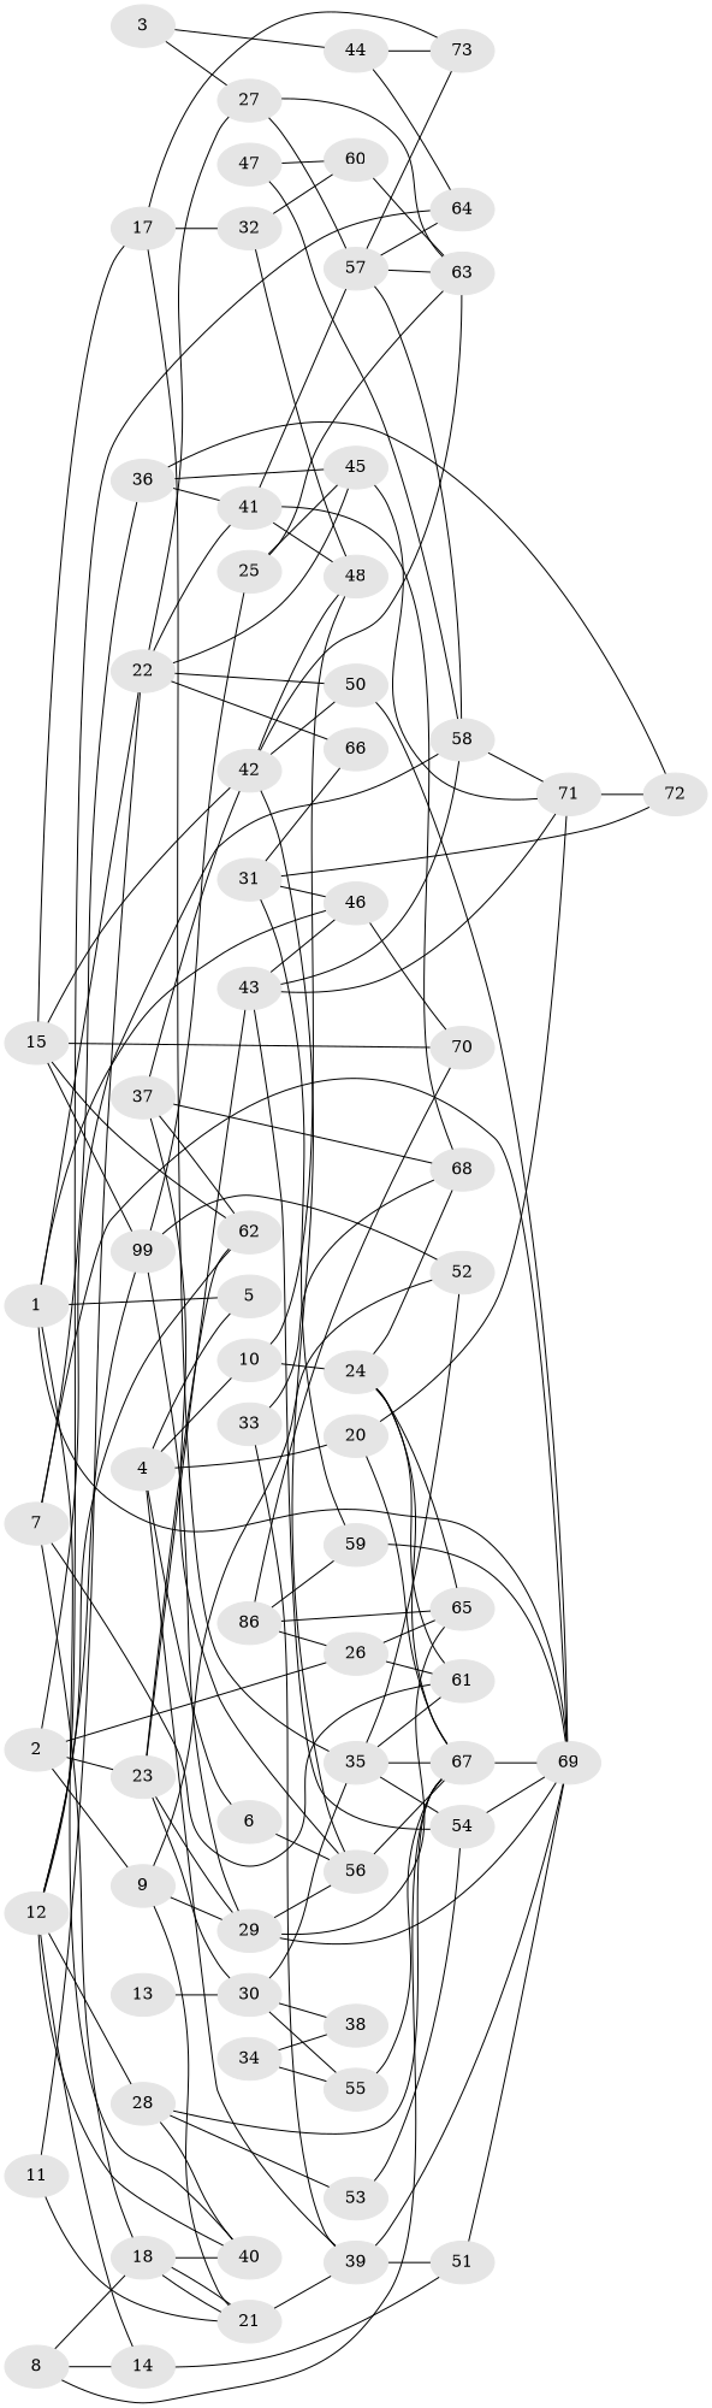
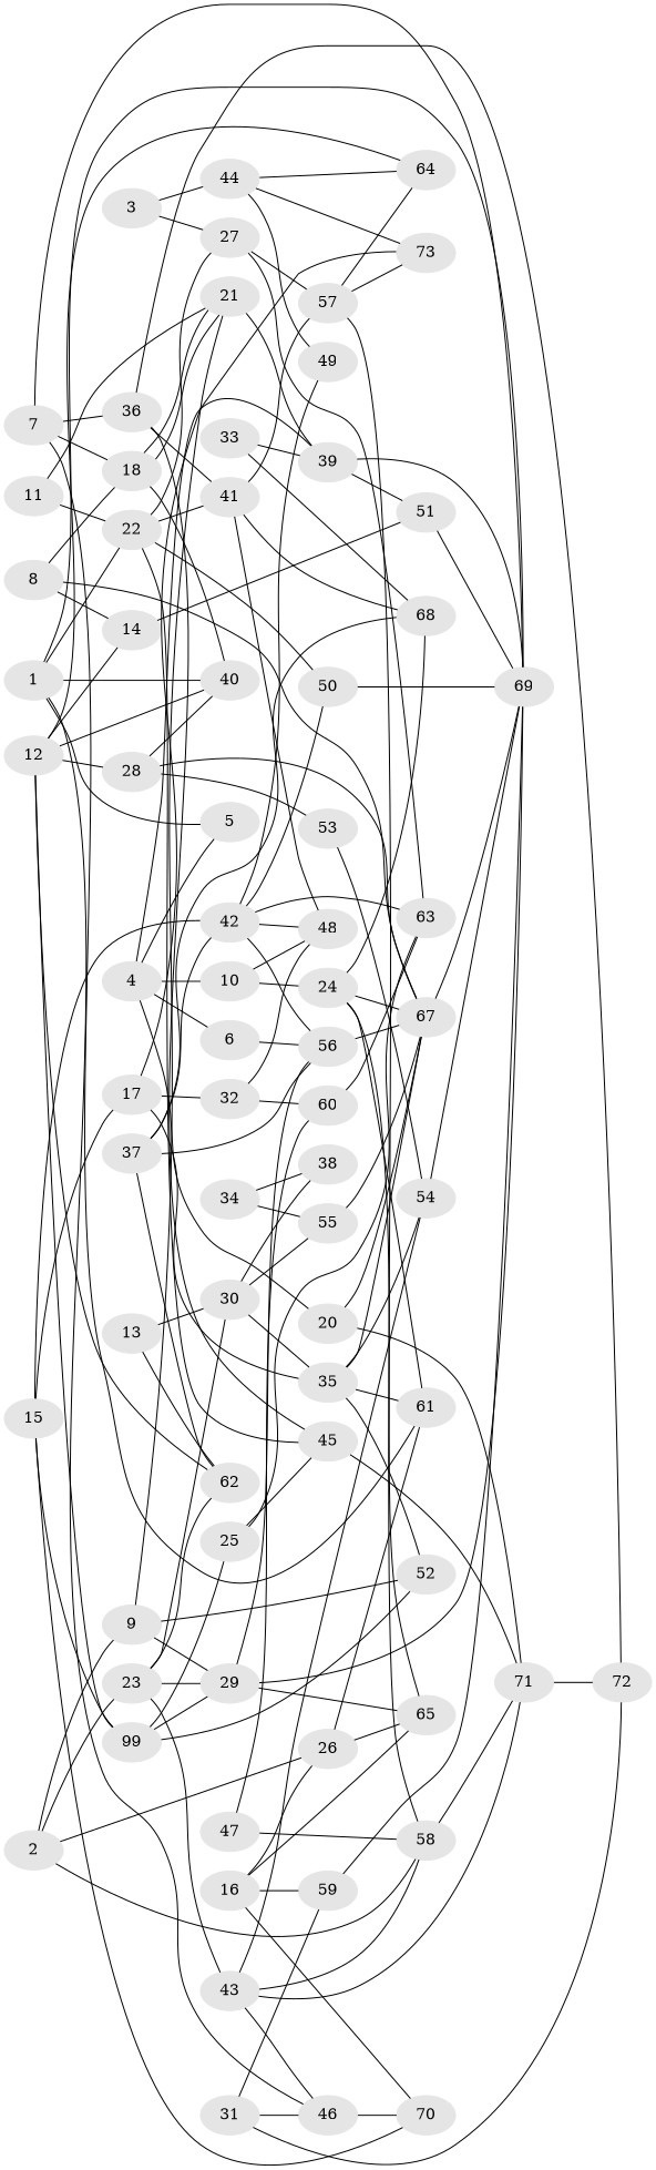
  graph {
    rankdir=LR
    node [color=gray90 style=filled]
    1
    5
    22
    40
    46
    69
    27
    41
    45
    50
-   66
    70
    2
    9
    23
    26
    58
    21
    29
    52
    30
    62
    43
    61
    65
    71
    3
    44
    63
    57
    64
    73
+   49
    4
    6
    10
    20
    39
    56
    24
    48
    67
    51
    7
    18
    36
    72
    55
    8
    14
    68
    11
    12
    n54 [label=99]
    28
    25
    53
    13
    38
    35
    15
    17
    42
    32
-   16 [label=86]
+   16
    59
    60
    54
    31
    33
    34
    37
    47
    1 -- 5
    1 -- 22
    1 -- 40
    1 -- 46
    1 -- 69
    22 -- 27
    22 -- 41
    22 -- 45
    22 -- 50
-   22 -- 66
    46 -- 70
    27 -- 63
    27 -- 57
    41 -- 57
    41 -- 48
    41 -- 68
    45 -- 71
    50 -- 69
    2 -- 9
    2 -- 23
    2 -- 26
    2 -- 58
    9 -- 21
    9 -- 29
    9 -- 52
    23 -- 29
    23 -- 30
    23 -- 62
    23 -- 43
    26 -- 61
    26 -- 65
    58 -- 71
    21 -- 39
    29 -- 69
    29 -- 65
    29 -- 56
    30 -- 55
    30 -- 38
    30 -- 35
    43 -- 46
    43 -- 58
    43 -- 71
    43 -- 54
    71 -- 72
    3 -- 27
    3 -- 44
    44 -- 64
    44 -- 73
+   44 -- 49
    57 -- 58
-   57 -- 63
    57 -- 64
    57 -- 73
    4 -- 5
    4 -- 6
    4 -- 10
    4 -- 20
    4 -- 39
    6 -- 56
    10 -- 24
    10 -- 48
    20 -- 71
    20 -- 67
    39 -- 69
    39 -- 51
    56 -- 67
    24 -- 61
    24 -- 65
    24 -- 67
    24 -- 68
    67 -- 69
    51 -- 69
    7 -- 69
    7 -- 61
    7 -- 18
    7 -- 36
    18 -- 40
    18 -- 21
    18 -- 21
    36 -- 41
    36 -- 45
    36 -- 72
    55 -- 67
    8 -- 67
    8 -- 18
    8 -- 14
    14 -- 51
    11 -- 22
    11 -- 21
    12 -- 40
    12 -- 62
    12 -- 64
    12 -- 14
    12 -- n54
    12 -- 28
    n54 -- 29
    n54 -- 52
    n54 -- 25
    28 -- 40
    28 -- 67
    28 -- 53
    25 -- 45
    25 -- 63
    53 -- 54
    13 -- 30
-   15 -- 62
+   13 -- 62
    35 -- 52
    35 -- 61
    35 -- 67
    35 -- 54
    15 -- 70
    15 -- n54
    15 -- 17
    15 -- 42
    17 -- 73
    17 -- 35
    17 -- 32
    42 -- 50
    42 -- 63
+   42 -- 49
    42 -- 56
    42 -- 48
    32 -- 48
    32 -- 60
    16 -- 70
    16 -- 26
    16 -- 65
    16 -- 59
    59 -- 69
    60 -- 63
    54 -- 69
    31 -- 46
-   31 -- 66
    31 -- 72
    31 -- 59
    33 -- 39
    33 -- 68
    34 -- 55
    34 -- 38
    37 -- 62
    37 -- 56
    37 -- 68
    37 -- 42
    47 -- 58
    47 -- 60
  }
